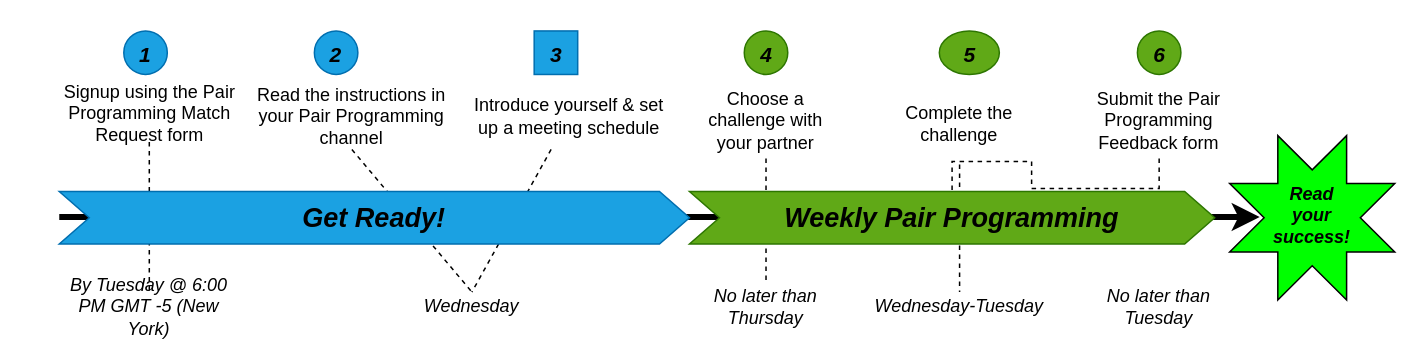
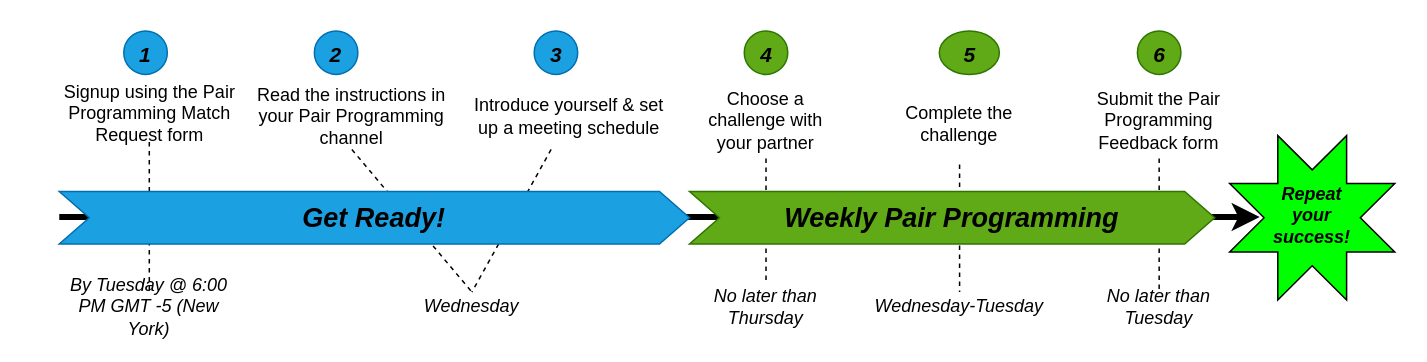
  <mxCell id="0" />
  <mxCell id="1" parent="0" />
  <mxCell id="2" value="By Tuesday @ 6:00 PM GMT -5 (New York)" style="text;html=1;strokeColor=none;fillColor=none;align=center;verticalAlign=middle;whiteSpace=wrap;rounded=0;fontSize=12;fontColor=#000000;fontStyle=2" parent="1" vertex="1"><mxGeometry x="39" y="194" width="120" height="20" as="geometry" /></mxCell>
  <mxCell id="3" style="edgeStyle=orthogonalEdgeStyle;rounded=0;orthogonalLoop=1;jettySize=auto;html=1;entryX=0.5;entryY=0;entryDx=0;entryDy=0;strokeWidth=1;fontSize=12;fontColor=#000000;endArrow=none;endFill=0;dashed=1;" parent="1" source="4" target="2" edge="1"><mxGeometry relative="1" as="geometry" /></mxCell>
  <mxCell id="4" value="Signup using the Pair Programming Match Request form" style="text;html=1;strokeColor=none;fillColor=none;align=center;verticalAlign=middle;whiteSpace=wrap;rounded=0;fontSize=12;fontColor=#000000;" parent="1" vertex="1"><mxGeometry x="20.5" y="55" width="157" height="39" as="geometry" /></mxCell>
  <mxCell id="5" style="rounded=0;orthogonalLoop=1;jettySize=auto;html=1;entryX=0.5;entryY=0;entryDx=0;entryDy=0;dashed=1;endArrow=none;endFill=0;strokeWidth=1;fontSize=12;fontColor=#000000;exitX=0.5;exitY=1;exitDx=0;exitDy=0;" parent="1" source="6" target="7" edge="1"><mxGeometry relative="1" as="geometry" /></mxCell>
  <mxCell id="6" value="Read the instructions in your Pair Programming channel" style="text;html=1;strokeColor=none;fillColor=none;align=center;verticalAlign=middle;whiteSpace=wrap;rounded=0;fontSize=12;fontColor=#000000;" parent="1" vertex="1"><mxGeometry x="169" y="55" width="130" height="44" as="geometry" /></mxCell>
  <mxCell id="7" value="Wednesday" style="text;html=1;strokeColor=none;fillColor=none;align=center;verticalAlign=middle;whiteSpace=wrap;rounded=0;fontSize=12;fontColor=#000000;fontStyle=2" parent="1" vertex="1"><mxGeometry x="279" y="194" width="70" height="20" as="geometry" /></mxCell>
  <mxCell id="8" value="" style="endArrow=classic;html=1;strokeWidth=4;" parent="1" edge="1"><mxGeometry width="50" height="50" relative="1" as="geometry"><mxPoint x="39" y="144" as="sourcePoint" /><mxPoint x="839" y="144" as="targetPoint" /></mxGeometry></mxCell>
  <mxCell id="9" style="rounded=0;orthogonalLoop=1;jettySize=auto;html=1;entryX=0.5;entryY=0;entryDx=0;entryDy=0;dashed=1;endArrow=none;endFill=0;strokeWidth=1;fontSize=12;fontColor=#000000;" parent="1" source="10" target="7" edge="1"><mxGeometry relative="1" as="geometry"><mxPoint x="369" y="194" as="targetPoint" /></mxGeometry></mxCell>
  <mxCell id="10" value="Introduce yourself &amp;amp; set up a meeting schedule" style="text;html=1;strokeColor=none;fillColor=none;align=center;verticalAlign=middle;whiteSpace=wrap;rounded=0;fontSize=12;fontColor=#000000;" parent="1" vertex="1"><mxGeometry x="309" y="55" width="140" height="44" as="geometry" /></mxCell>
  <mxCell id="11" value="Get Ready!" style="shape=step;perimeter=stepPerimeter;whiteSpace=wrap;html=1;fixedSize=1;fontSize=18;fontColor=#000000;fillColor=#1ba1e2;strokeColor=#006EAF;fontStyle=3" parent="1" vertex="1"><mxGeometry x="39" y="127" width="420" height="35" as="geometry" /></mxCell>
  <mxCell id="12" value="&lt;font style=&quot;line-height: 50% ; font-size: 14px&quot;&gt;1&lt;/font&gt;" style="ellipse;whiteSpace=wrap;html=1;aspect=fixed;fontSize=18;fontColor=#000000;align=center;verticalAlign=middle;horizontal=1;spacing=0;labelPosition=center;verticalLabelPosition=middle;fillColor=#1ba1e2;strokeColor=#006EAF;fontStyle=3" parent="1" vertex="1"><mxGeometry x="82" y="20" width="29" height="29" as="geometry" /></mxCell>
  <mxCell id="13" value="&lt;font style=&quot;line-height: 50% ; font-size: 14px&quot;&gt;2&lt;/font&gt;" style="ellipse;whiteSpace=wrap;html=1;aspect=fixed;fontSize=18;fontColor=#000000;align=center;verticalAlign=middle;horizontal=1;spacing=0;labelPosition=center;verticalLabelPosition=middle;fillColor=#1ba1e2;strokeColor=#006EAF;fontStyle=3" parent="1" vertex="1"><mxGeometry x="209" y="20" width="29" height="29" as="geometry" /></mxCell>
- <mxCell id="14" value="&lt;font style=&quot;line-height: 50% ; font-size: 14px&quot;&gt;3&lt;/font&gt;" style="whiteSpace=wrap;html=1;aspect=fixed;fontSize=18;fontColor=#000000;align=center;verticalAlign=middle;horizontal=1;spacing=0;labelPosition=center;verticalLabelPosition=middle;fillColor=#1ba1e2;strokeColor=#006EAF;fontStyle=3;rounded=0;" parent="1" vertex="1"><mxGeometry x="355.5" y="20" width="29" height="29" as="geometry" /></mxCell>
+ <mxCell id="14" value="&lt;font style=&quot;line-height: 50% ; font-size: 14px&quot;&gt;3&lt;/font&gt;" style="ellipse;whiteSpace=wrap;html=1;aspect=fixed;fontSize=18;fontColor=#000000;align=center;verticalAlign=middle;horizontal=1;spacing=0;labelPosition=center;verticalLabelPosition=middle;fillColor=#1ba1e2;strokeColor=#006EAF;fontStyle=3" parent="1" vertex="1"><mxGeometry x="355.5" y="20" width="29" height="29" as="geometry" /></mxCell>
  <mxCell id="15" value="No later than Thursday" style="text;html=1;strokeColor=none;fillColor=none;align=center;verticalAlign=middle;whiteSpace=wrap;rounded=0;fontSize=12;fontColor=#000000;fontStyle=2" parent="1" vertex="1"><mxGeometry x="465" y="189" width="90" height="30" as="geometry" /></mxCell>
  <mxCell id="16" style="edgeStyle=orthogonalEdgeStyle;rounded=0;orthogonalLoop=1;jettySize=auto;html=1;entryX=0.5;entryY=0;entryDx=0;entryDy=0;strokeWidth=1;fontSize=12;fontColor=#000000;endArrow=none;endFill=0;dashed=1;" parent="1" source="17" target="15" edge="1"><mxGeometry relative="1" as="geometry" /></mxCell>
  <mxCell id="17" value="Choose a challenge with your partner" style="text;html=1;strokeColor=none;fillColor=none;align=center;verticalAlign=middle;whiteSpace=wrap;rounded=0;fontSize=12;fontColor=#000000;" parent="1" vertex="1"><mxGeometry x="459" y="55" width="102" height="50" as="geometry" /></mxCell>
  <mxCell id="18" value="&lt;font style=&quot;line-height: 50% ; font-size: 14px&quot;&gt;4&lt;/font&gt;" style="ellipse;whiteSpace=wrap;html=1;aspect=fixed;fontSize=18;fontColor=#000000;align=center;verticalAlign=middle;horizontal=1;spacing=0;labelPosition=center;verticalLabelPosition=middle;fillColor=#60a917;strokeColor=#2D7600;fontStyle=3" parent="1" vertex="1"><mxGeometry x="495.5" y="20" width="29" height="29" as="geometry" /></mxCell>
  <mxCell id="19" value="Wednesday-Tuesday" style="text;html=1;strokeColor=none;fillColor=none;align=center;verticalAlign=middle;whiteSpace=wrap;rounded=0;fontSize=12;fontColor=#000000;fontStyle=2" parent="1" vertex="1"><mxGeometry x="569" y="194" width="140" height="20" as="geometry" /></mxCell>
  <mxCell id="20" style="edgeStyle=orthogonalEdgeStyle;rounded=0;orthogonalLoop=1;jettySize=auto;html=1;entryX=0.5;entryY=0;entryDx=0;entryDy=0;strokeWidth=1;fontSize=12;fontColor=#000000;endArrow=none;endFill=0;dashed=1;" parent="1" source="21" target="19" edge="1"><mxGeometry relative="1" as="geometry" /></mxCell>
  <mxCell id="21" value="Complete the challenge" style="text;html=1;strokeColor=none;fillColor=none;align=center;verticalAlign=middle;whiteSpace=wrap;rounded=0;fontSize=12;fontColor=#000000;" parent="1" vertex="1"><mxGeometry x="599" y="55" width="80" height="54" as="geometry" /></mxCell>
  <mxCell id="22" value="&lt;font style=&quot;line-height: 50% ; font-size: 14px&quot;&gt;5&lt;/font&gt;" style="ellipse;whiteSpace=wrap;html=1;aspect=fixed;fontSize=18;fontColor=#000000;align=center;verticalAlign=middle;horizontal=1;spacing=0;labelPosition=center;verticalLabelPosition=middle;fillColor=#60a917;strokeColor=#2D7600;fontStyle=3" parent="1" vertex="1"><mxGeometry x="625.5" y="20" width="40" height="29" as="geometry" /></mxCell>
  <mxCell id="23" value="No later than Tuesday" style="text;html=1;strokeColor=none;fillColor=none;align=center;verticalAlign=middle;whiteSpace=wrap;rounded=0;fontSize=12;fontColor=#000000;fontStyle=2" parent="1" vertex="1"><mxGeometry x="717" y="194" width="110" height="20" as="geometry" /></mxCell>
- <mxCell id="24" style="edgeStyle=orthogonalEdgeStyle;rounded=0;orthogonalLoop=1;jettySize=auto;html=1;strokeWidth=1;fontSize=12;fontColor=#000000;endArrow=none;endFill=0;dashed=1;exitX=1;exitY=0.5;exitDx=0;exitDy=0;" parent="1" source="25" target="27" edge="1"><mxGeometry relative="1" as="geometry"><mxPoint x="624" y="204" as="targetPoint" /></mxGeometry></mxCell>
+ <mxCell id="24" style="edgeStyle=orthogonalEdgeStyle;rounded=0;orthogonalLoop=1;jettySize=auto;html=1;strokeWidth=1;fontSize=12;fontColor=#000000;endArrow=none;endFill=0;dashed=1;exitX=1;exitY=0.5;exitDx=0;exitDy=0;entryX=0.5;entryY=0;entryDx=0;entryDy=0;" parent="1" source="25" target="23" edge="1"><mxGeometry relative="1" as="geometry"><mxPoint x="624" y="204" as="targetPoint" /></mxGeometry></mxCell>
  <mxCell id="25" value="Submit the Pair Programming Feedback form" style="text;html=1;strokeColor=none;fillColor=none;align=center;verticalAlign=middle;whiteSpace=wrap;rounded=0;fontSize=12;fontColor=#000000;direction=south;" parent="1" vertex="1"><mxGeometry x="707" y="55" width="130" height="50" as="geometry" /></mxCell>
  <mxCell id="26" value="&lt;font style=&quot;line-height: 50% ; font-size: 14px&quot;&gt;6&lt;/font&gt;" style="ellipse;whiteSpace=wrap;html=1;aspect=fixed;fontSize=18;fontColor=#000000;align=center;verticalAlign=middle;horizontal=1;spacing=0;labelPosition=center;verticalLabelPosition=middle;fillColor=#60a917;strokeColor=#2D7600;fontStyle=3" parent="1" vertex="1"><mxGeometry x="757.5" y="20" width="29" height="29" as="geometry" /></mxCell>
  <mxCell id="27" value="Weekly Pair Programming" style="shape=step;perimeter=stepPerimeter;whiteSpace=wrap;html=1;fixedSize=1;fontSize=18;fontColor=#000000;fillColor=#60a917;strokeColor=#2D7600;fontStyle=3" parent="1" vertex="1"><mxGeometry x="459" y="127" width="350" height="35" as="geometry" /></mxCell>
  <mxCell id="28" value="" style="verticalLabelPosition=bottom;verticalAlign=top;html=1;shape=mxgraph.basic.8_point_star;fillColor=#00FF00;" parent="1" vertex="1"><mxGeometry x="819" y="89.75" width="110" height="109.5" as="geometry" /></mxCell>
- <mxCell id="29" value="&lt;i&gt;&lt;b&gt;Read your success!&lt;/b&gt;&lt;/i&gt;" style="text;html=1;strokeColor=none;fillColor=none;align=center;verticalAlign=middle;whiteSpace=wrap;rounded=0;" parent="1" vertex="1"><mxGeometry x="849" y="133.25" width="50" height="20" as="geometry" /></mxCell>
+ <mxCell id="29" value="&lt;i&gt;&lt;b&gt;Repeat your success!&lt;/b&gt;&lt;/i&gt;" style="text;html=1;strokeColor=none;fillColor=none;align=center;verticalAlign=middle;whiteSpace=wrap;rounded=0;" parent="1" vertex="1"><mxGeometry x="849" y="133.25" width="50" height="20" as="geometry" /></mxCell>
